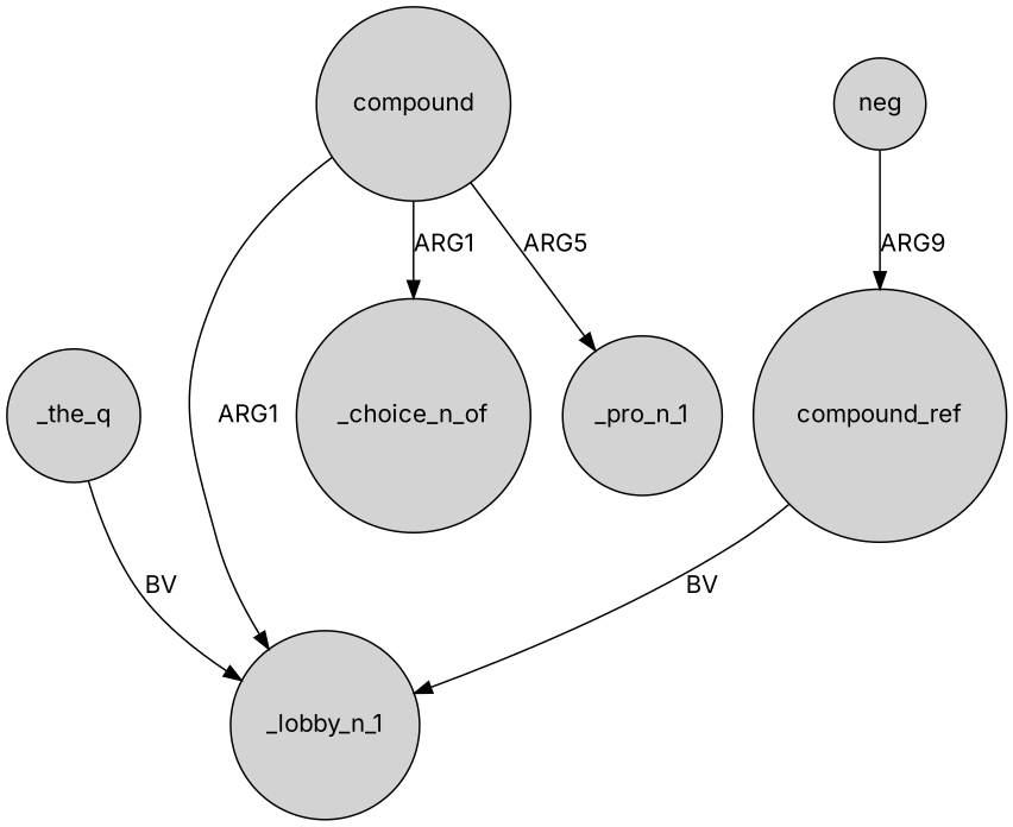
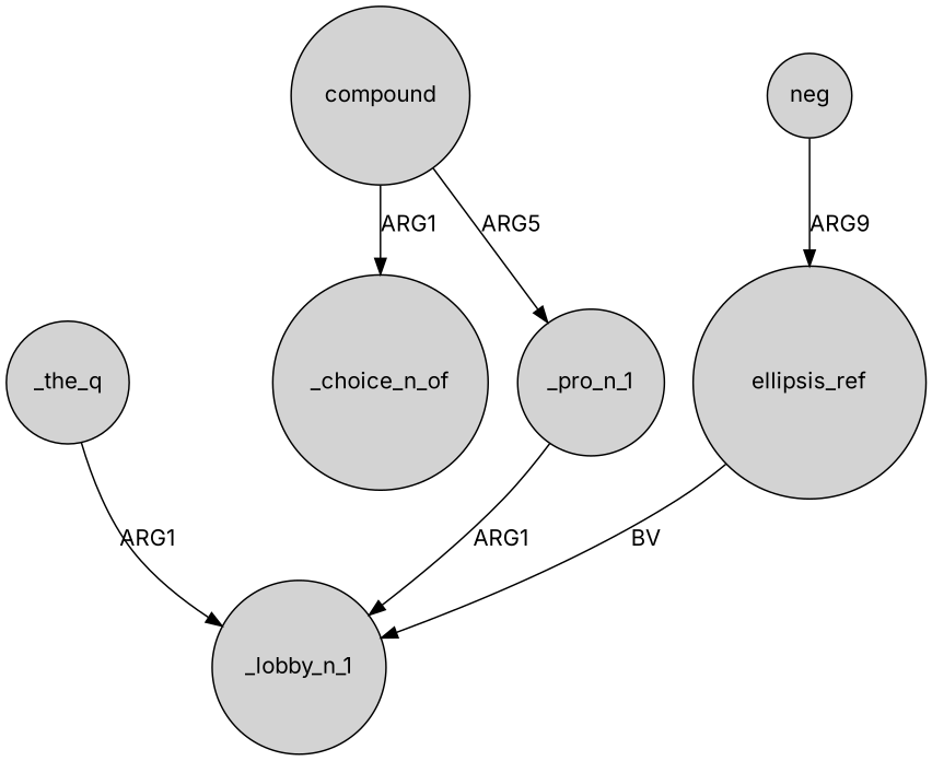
  digraph {
    fontname=Inter
    node [fontname=Inter shape=circle style=filled]
    edge [fontname=Inter]
    _the_q
    _lobby_n_1
    compound
    _choice_n_of
    _pro_n_1
-   ellipsis_ref [label=compound_ref]
+   ellipsis_ref
    neg
-   _the_q -> _lobby_n_1 [label=BV]
-   compound -> _lobby_n_1 [label=ARG1]
+   _the_q -> _lobby_n_1 [label=ARG1]
+   _pro_n_1 -> _lobby_n_1 [label=ARG1]
    compound -> _choice_n_of [label=ARG1]
    compound -> _pro_n_1 [label=ARG5]
    ellipsis_ref -> _lobby_n_1 [label=BV]
    neg -> ellipsis_ref [label=ARG9]
  }
